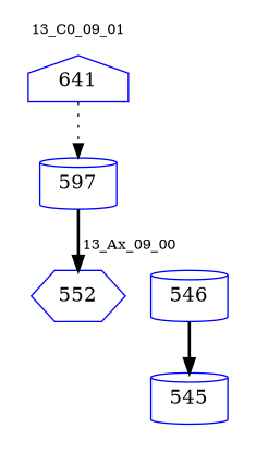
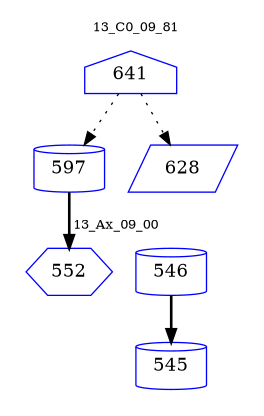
  digraph {
    node [color=blue shape=cylinder]
    edge [color=black style=bold]
    n1 [label=546]
    n2 [label=545]
    n3 [label=552 shape=hexagon]
    n4 [label=641 shape=house]
    n5 [label=597]
+   n6 [label=628 shape=parallelogram]
    subgraph cluster_1 {
      color=white
      fontsize=10
      label="13_Ax_09_00"
      n1
      n2
      n3
    }
    subgraph cluster_2 {
      color=white
      fontsize=10
-     label="13_C0_09_01"
+     label="13_C0_09_81"
      n4
      n5
+     n6
    }
    n1 -> n2
    n4 -> n5 [style=dotted]
+   n4 -> n6 [style=dotted]
    n5 -> n3
  }
